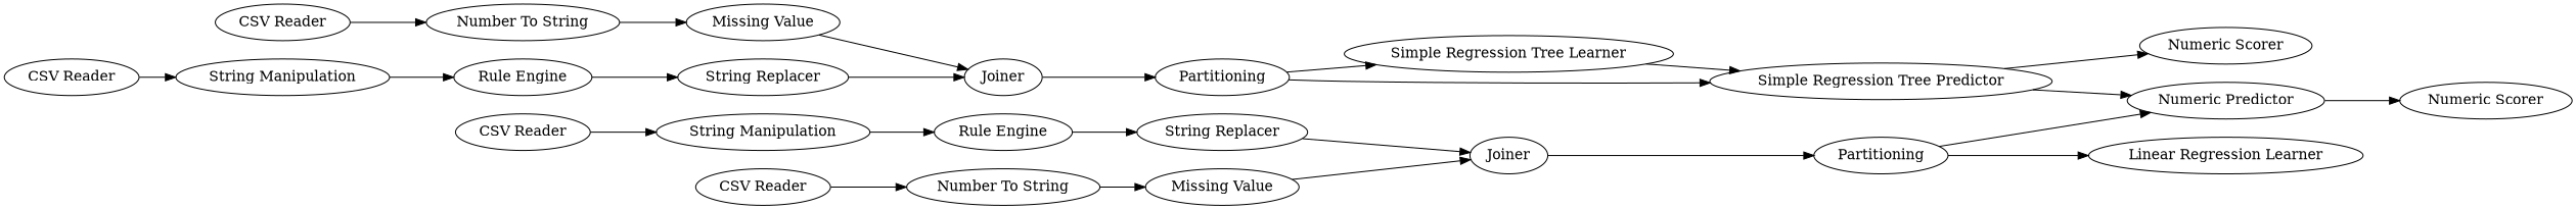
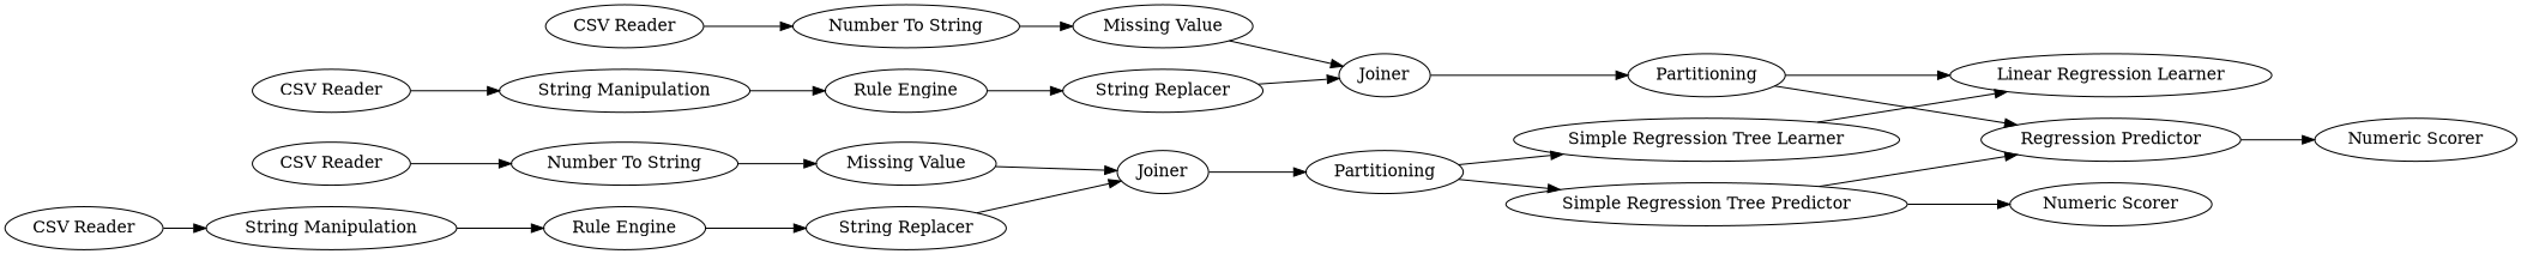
  digraph {
    rankdir=LR
    n1 [label=Joiner]
    n2 [label=Partitioning]
    n3 [label="Linear Regression Learner"]
-   n4 [label="Numeric Predictor"]
+   n4 [label="Regression Predictor"]
    n5 [label="String Manipulation"]
    n6 [label="Rule Engine"]
    n7 [label="String Replacer"]
    n8 [label="Number To String"]
    n9 [label="Missing Value"]
    n10 [label="Numeric Scorer"]
    n11 [label="CSV Reader"]
    n12 [label="CSV Reader"]
    n13 [label="Number To String"]
    n14 [label="Missing Value"]
    n15 [label=Joiner]
    n16 [label=Partitioning]
    n17 [label="Simple Regression Tree Learner"]
    n18 [label="Simple Regression Tree Predictor"]
    n19 [label="Numeric Scorer"]
    n20 [label="String Replacer"]
    n21 [label="Rule Engine"]
    n22 [label="String Manipulation"]
    n23 [label="CSV Reader"]
    n24 [label="CSV Reader"]
    n1 -> n2
    n2 -> n3
    n2 -> n4
    n4 -> n10
    n5 -> n6
    n6 -> n7
    n7 -> n1
    n8 -> n9
    n9 -> n1
    n11 -> n5
    n12 -> n8
    n13 -> n14
    n14 -> n15
    n15 -> n16
    n16 -> n17
    n16 -> n18
-   n17 -> n18
+   n17 -> n3
    n18 -> n4
    n18 -> n19
    n20 -> n15
    n21 -> n20
    n22 -> n21
    n23 -> n22
    n24 -> n13
  }
